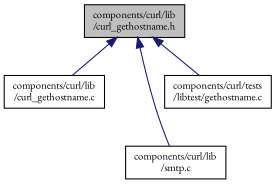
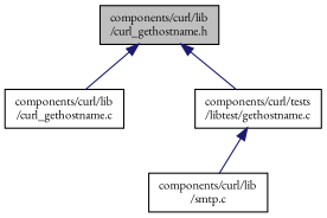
  digraph {
    fontname="EB Garamond"
    node [color=black fillcolor=white fontname="EB Garamond" fontsize=10 shape=record style=filled]
    edge [color=midnightblue dir=back fontname="EB Garamond" fontsize=10 labelfontname=Helvetica labelfontsize=10 style=solid]
    n1 [fillcolor=grey75 fontcolor=black height=0.2 label="components/curl/lib\l/curl_gethostname.h" width=0.4]
    n2 [height=0.2 label="components/curl/lib\l/curl_gethostname.c" width=0.4]
    n3 [height=0.2 label="components/curl/lib\l/smtp.c" width=0.4]
    n4 [height=0.2 label="components/curl/tests\l/libtest/gethostname.c" width=0.4]
    n1 -> n2
-   n1 -> n3
+   n4 -> n3
    n1 -> n4
  }
